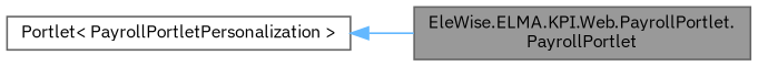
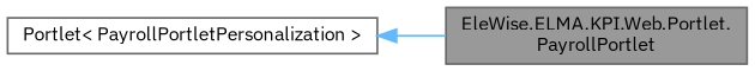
  digraph {
    rankdir=LR
    fontname="IBM Plex Sans"
    node [color=gray40 fontname="IBM Plex Sans" fontsize=10 shape=box style=filled]
-   n1 [fillcolor=grey60 fontcolor=black height=0.2 label="EleWise.ELMA.KPI.Web.PayrollPortlet.\lPayrollPortlet" width=0.4]
+   n1 [fillcolor=grey60 fontcolor=black height=0.2 label="EleWise.ELMA.KPI.Web.Portlet.\lPayrollPortlet" width=0.4]
    n2 [fillcolor=white height=0.2 label="Portlet\< PayrollPortletPersonalization \>" width=0.4]
    n2 -> n1 [color=steelblue1 dir=back fontname="IBM Plex Sans" fontsize=10 labelfontname=Helvetica labelfontsize=10 style=solid]
  }
